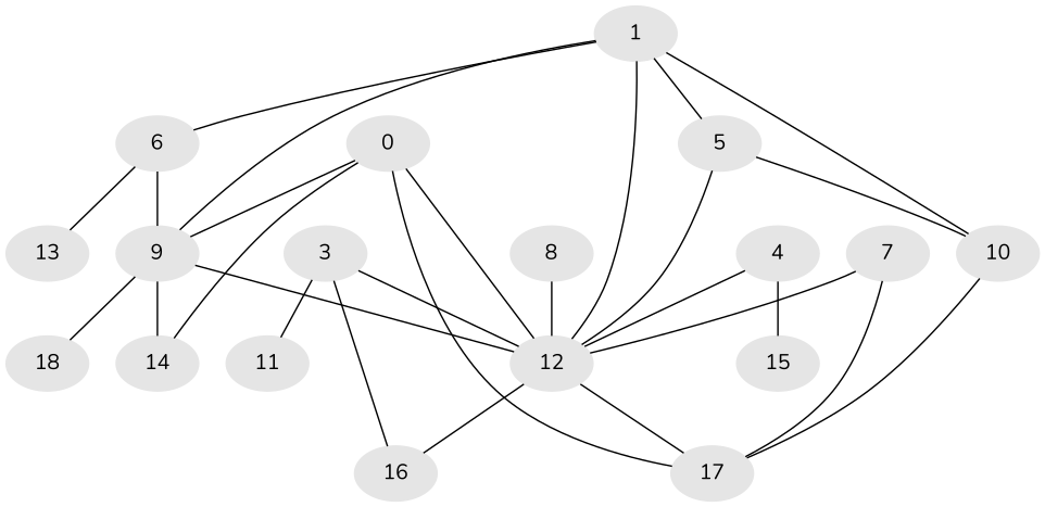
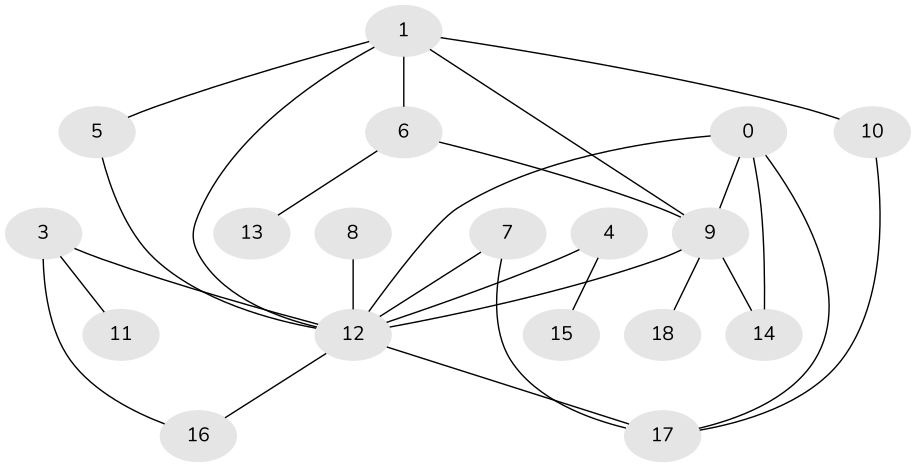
  graph {
    fontname=Nunito
    node [color=gray90 fontname=Nunito style=filled]
    edge [fontname=Nunito weight=1.0]
    1
    5
    6
    9
    10
    12
    13
    14
    18
    17
    16
    n12 [label=0]
    3
    11
    4
    15
    7
    8
    1 -- 5
    1 -- 6
    1 -- 9
    1 -- 10
    1 -- 12
-   5 -- 10
    5 -- 12
    6 -- 9
    6 -- 13
    9 -- 12
    9 -- 14 [weight=2.0]
    9 -- 18
    10 -- 17
    12 -- 17
    12 -- 16
    n12 -- 9
    n12 -- 12
    n12 -- 14
    n12 -- 17
    3 -- 12 [weight=2.0]
    3 -- 16
    3 -- 11
    4 -- 12
    4 -- 15
    7 -- 12
    7 -- 17
    8 -- 12
  }
